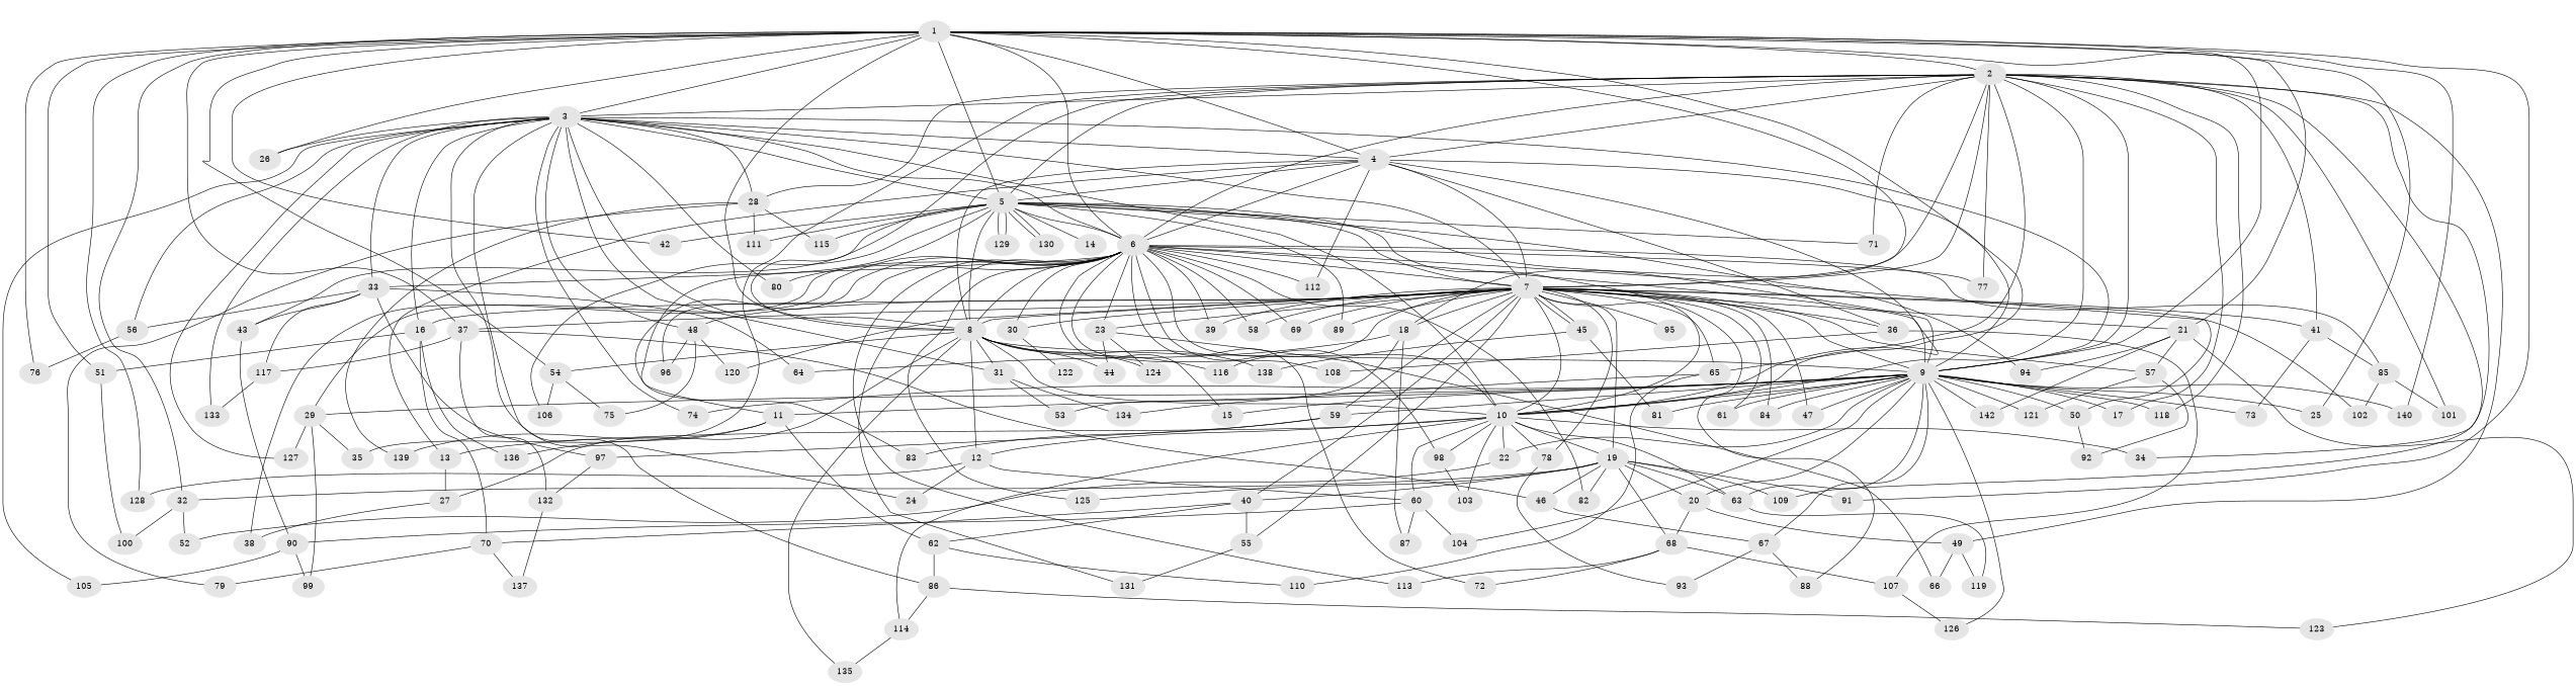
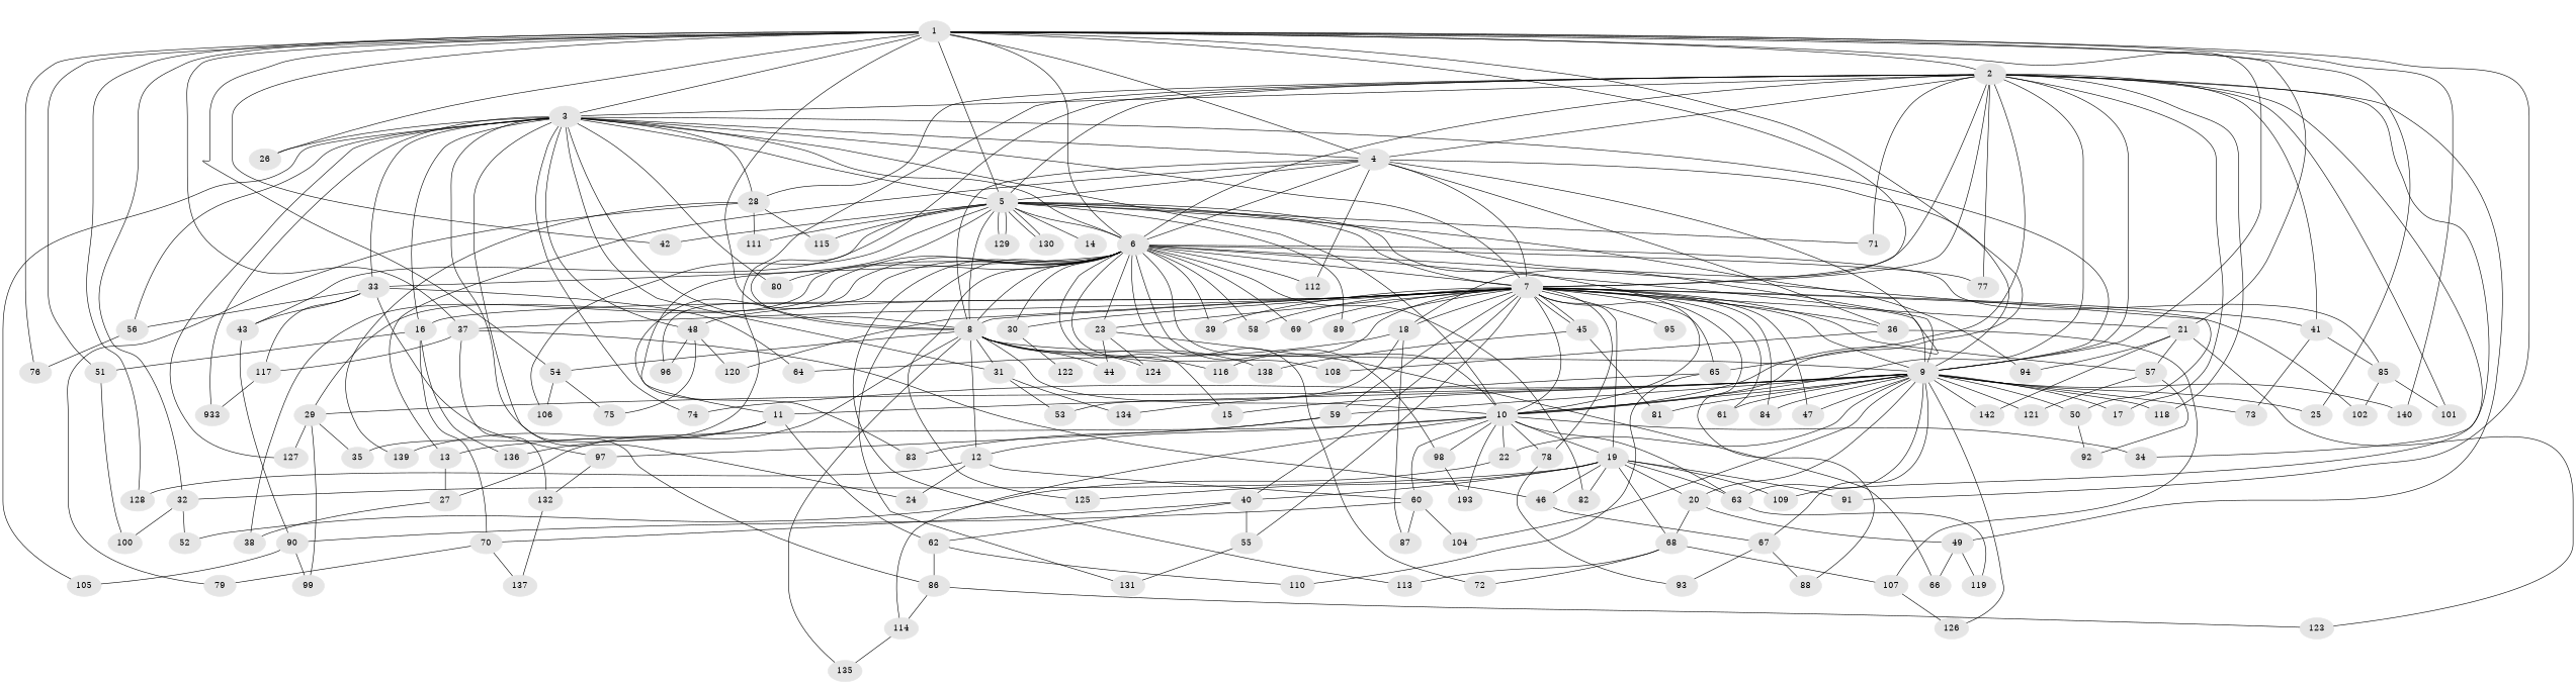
  graph {
    node [color=gray90 style=filled]
    1
    2
    3
    4
    5
    6
    7
    8
    9
    10
    21
    25
    26
    32
    37
    42
    51
    54
    76
    91
    128
    140
    17
    18
    28
    34
    35
    41
    49
    65
    71
    77
    101
    109
    118
    16
    24
    31
    33
    48
    56
    74
    80
    86
    105
    127
-   133
+   133 [label=933]
    13
    36
    112
    14
    43
    83
    89
    94
    106
    111
    115
    129
    130
    11
    15
    23
    29
    30
    38
    39
    50
    58
    69
    72
    82
    85
    96
    98
    108
    113
    125
    131
    95
    19
    40
    45
    47
    55
    57
    59
    61
    78
    84
    88
    102
    116
    120
    12
    27
    44
    124
    135
    138
    20
    22
    67
    73
    81
    104
    121
    126
    142
    63
    60
-   103
+   103 [label=193]
    114
    123
    52
    100
    46
    117
    132
    75
    53
    64
    87
    139
    79
    66
    119
    134
    110
    136
    70
    97
    107
    90
    62
    99
    122
    92
    68
    93
    137
    1 -- 2
    1 -- 3
    1 -- 4
    1 -- 5
    1 -- 6
    1 -- 7
    1 -- 8
    1 -- 9
    1 -- 10
    1 -- 21
    1 -- 25
    1 -- 26
    1 -- 32
    1 -- 37
    1 -- 42
    1 -- 51
    1 -- 54
    1 -- 76
    1 -- 91
    1 -- 128
    1 -- 140
    2 -- 3
    2 -- 4
    2 -- 5
    2 -- 6
    2 -- 7
    2 -- 8
    2 -- 9
    2 -- 10
    2 -- 17
    2 -- 18
    2 -- 28
    2 -- 34
    2 -- 35
    2 -- 41
    2 -- 49
    2 -- 65
    2 -- 71
    2 -- 77
    2 -- 101
    2 -- 109
    2 -- 118
    3 -- 4
    3 -- 5
    3 -- 6
    3 -- 7
    3 -- 8
    3 -- 9
    3 -- 10
    3 -- 26
    3 -- 28
    3 -- 16
    3 -- 24
    3 -- 31
    3 -- 33
    3 -- 48
    3 -- 56
    3 -- 74
    3 -- 80
    3 -- 86
    3 -- 105
    3 -- 127
    3 -- 133
    4 -- 5
    4 -- 6
    4 -- 7
    4 -- 8
    4 -- 9
    4 -- 10
    4 -- 13
    4 -- 36
    4 -- 112
    5 -- 6
    5 -- 7
    5 -- 8
    5 -- 9
    5 -- 10
    5 -- 42
    5 -- 71
    5 -- 14
    5 -- 43
    5 -- 83
    5 -- 89
    5 -- 94
    5 -- 106
    5 -- 111
    5 -- 115
    5 -- 129
    5 -- 129
    5 -- 130
    5 -- 130
    6 -- 7
    6 -- 8
    6 -- 9
    6 -- 10
    6 -- 77
    6 -- 33
    6 -- 80
    6 -- 112
    6 -- 11
    6 -- 15
    6 -- 23
    6 -- 29
    6 -- 30
    6 -- 38
    6 -- 39
    6 -- 50
    6 -- 58
    6 -- 69
    6 -- 72
    6 -- 82
    6 -- 85
    6 -- 96
    6 -- 98
    6 -- 108
    6 -- 113
    6 -- 125
    6 -- 131
    7 -- 8
    7 -- 9
    7 -- 10
    7 -- 21
    7 -- 37
    7 -- 18
    7 -- 41
    7 -- 65
    7 -- 16
    7 -- 48
    7 -- 36
    7 -- 89
    7 -- 23
    7 -- 30
    7 -- 39
    7 -- 58
    7 -- 69
    7 -- 95
    7 -- 19
    7 -- 40
    7 -- 45
    7 -- 45
    7 -- 47
    7 -- 55
    7 -- 57
    7 -- 59
    7 -- 61
    7 -- 78
    7 -- 84
    7 -- 88
    7 -- 102
    7 -- 116
    7 -- 120
    8 -- 9
    8 -- 10
    8 -- 54
    8 -- 31
    8 -- 116
    8 -- 12
    8 -- 27
    8 -- 44
    8 -- 124
    8 -- 135
    8 -- 138
    9 -- 10
    9 -- 25
    9 -- 140
    9 -- 17
    9 -- 118
    9 -- 74
    9 -- 11
    9 -- 15
    9 -- 29
    9 -- 50
    9 -- 47
    9 -- 59
    9 -- 61
    9 -- 84
    9 -- 20
    9 -- 22
    9 -- 67
    9 -- 73
    9 -- 81
    9 -- 104
    9 -- 121
    9 -- 126
    9 -- 142
    9 -- 63
    10 -- 34
    10 -- 13
    10 -- 98
    10 -- 19
    10 -- 78
    10 -- 12
    10 -- 22
    10 -- 63
    10 -- 60
    10 -- 103
    10 -- 114
    21 -- 94
    21 -- 57
    21 -- 142
    21 -- 123
    32 -- 52
    32 -- 100
    37 -- 46
    37 -- 117
    37 -- 132
    51 -- 100
    54 -- 106
    54 -- 75
    18 -- 53
    18 -- 64
    18 -- 87
    28 -- 111
    28 -- 115
    28 -- 139
    28 -- 79
    41 -- 85
    41 -- 73
    49 -- 66
    49 -- 119
    65 -- 134
    65 -- 110
    16 -- 51
    16 -- 136
    16 -- 70
    31 -- 53
    31 -- 134
    33 -- 56
    33 -- 43
    33 -- 117
    33 -- 64
    33 -- 97
    48 -- 96
    48 -- 120
    48 -- 75
    56 -- 76
    86 -- 114
    86 -- 123
    13 -- 27
    36 -- 108
    36 -- 107
    43 -- 90
    11 -- 139
    11 -- 136
    11 -- 62
    23 -- 44
    23 -- 124
    23 -- 66
    29 -- 35
    29 -- 127
    29 -- 99
    30 -- 122
    50 -- 92
    85 -- 101
    85 -- 102
    98 -- 103
    19 -- 32
    19 -- 91
    19 -- 109
    19 -- 82
    19 -- 125
    19 -- 40
    19 -- 20
    19 -- 63
    19 -- 46
    19 -- 68
    40 -- 55
    40 -- 70
    40 -- 62
    45 -- 138
    45 -- 81
    55 -- 131
    57 -- 121
    57 -- 92
    59 -- 83
    59 -- 97
    78 -- 93
    12 -- 128
    12 -- 24
    12 -- 60
    27 -- 38
    20 -- 49
    20 -- 68
    22 -- 52
    67 -- 88
    67 -- 93
    63 -- 119
    60 -- 104
    60 -- 87
    60 -- 90
    114 -- 135
    46 -- 67
    117 -- 133
    132 -- 137
    70 -- 79
    70 -- 137
    97 -- 132
    107 -- 126
    90 -- 105
    90 -- 99
    62 -- 86
    62 -- 110
    68 -- 72
    68 -- 113
    68 -- 107
  }
